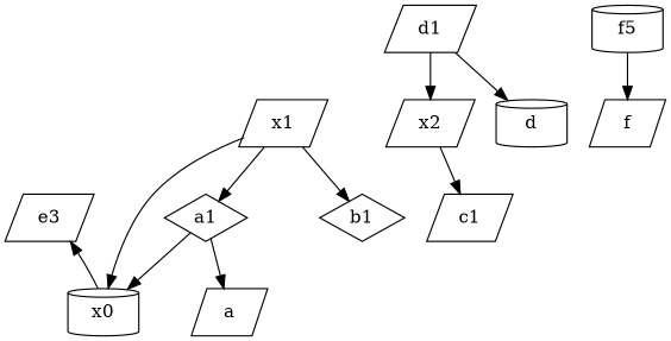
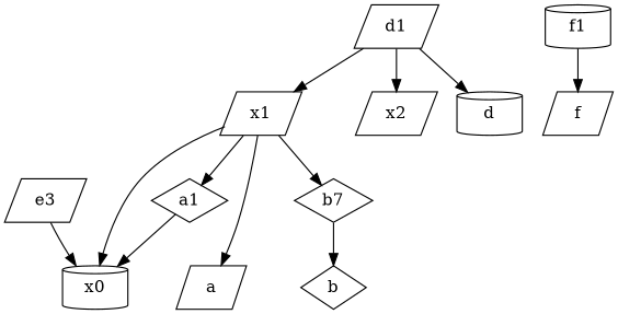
  digraph {
    node [shape=parallelogram]
    n1 [label=e3]
    x0 [shape=cylinder]
    a1 [shape=diamond]
    a
-   f1 [shape=cylinder label=f5]
+   f1 [shape=cylinder]
    f
    d1
    x1
    x2
    d [shape=cylinder]
-   b1 [shape=diamond]
-   c1
-   x0 -> n1
+   b1 [shape=diamond label=b7]
+   b [shape=diamond]
+   n1 -> x0
    a1 -> x0
-   a1 -> a
+   x1 -> a
    f1 -> f
+   d1 -> x1
    d1 -> x2
    d1 -> d
    x1 -> x0
    x1 -> a1
    x1 -> b1
-   x2 -> c1
+   b1 -> b
  }
